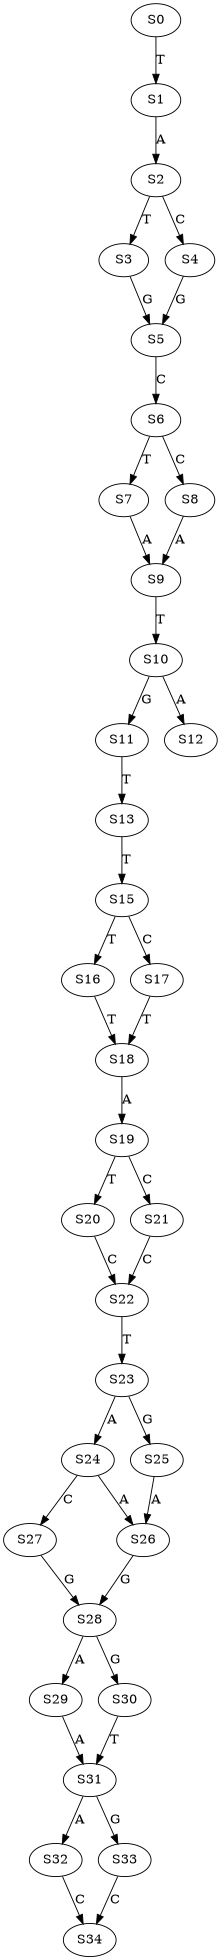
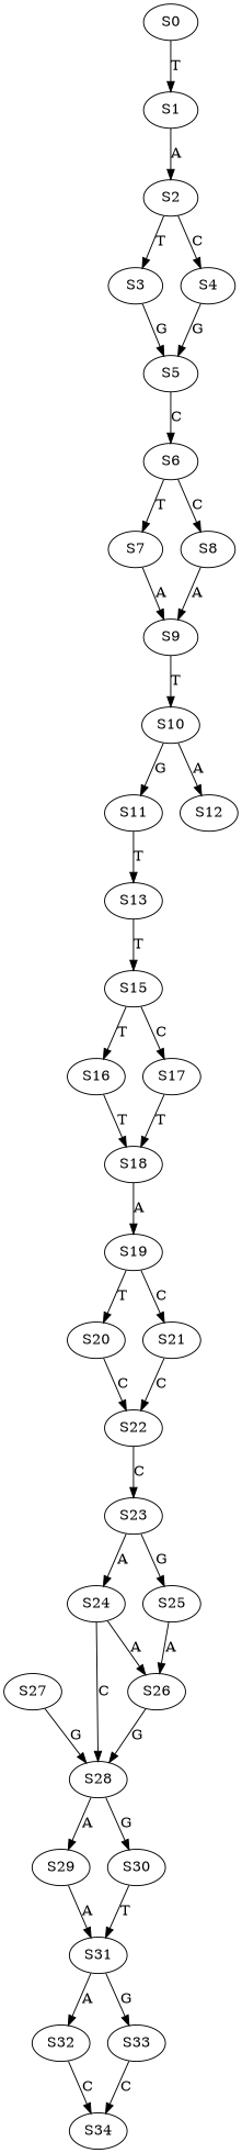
  strict digraph {
    S0
    S1
    S2
    S3
    S4
    S5
    S6
    S7
    S8
    S9
    S10
    S11
    S12
    S13
    S15
    S16
    S17
    S18
    S19
    S20
    S21
    S22
    S23
    S24
    S25
    S26
    S27
    S28
    S29
    S30
    S31
    S32
    S33
    S34
    S0 -> S1 [label=T]
    S1 -> S2 [label=A]
    S2 -> S3 [label=T]
    S2 -> S4 [label=C]
    S3 -> S5 [label=G]
    S4 -> S5 [label=G]
    S5 -> S6 [label=C]
    S6 -> S7 [label=T]
    S6 -> S8 [label=C]
    S7 -> S9 [label=A]
    S8 -> S9 [label=A]
    S9 -> S10 [label=T]
    S10 -> S11 [label=G]
    S10 -> S12 [label=A]
    S11 -> S13 [label=T]
    S13 -> S15 [label=T]
    S15 -> S16 [label=T]
    S15 -> S17 [label=C]
    S16 -> S18 [label=T]
    S17 -> S18 [label=T]
    S18 -> S19 [label=A]
    S19 -> S20 [label=T]
    S19 -> S21 [label=C]
    S20 -> S22 [label=C]
    S21 -> S22 [label=C]
-   S22 -> S23 [label=T]
+   S22 -> S23 [label=C]
    S23 -> S24 [label=A]
    S23 -> S25 [label=G]
    S24 -> S26 [label=A]
-   S24 -> S27 [label=C]
+   S24 -> S28 [label=C]
    S25 -> S26 [label=A]
    S26 -> S28 [label=G]
    S27 -> S28 [label=G]
    S28 -> S29 [label=A]
    S28 -> S30 [label=G]
    S29 -> S31 [label=A]
    S30 -> S31 [label=T]
    S31 -> S32 [label=A]
    S31 -> S33 [label=G]
    S32 -> S34 [label=C]
    S33 -> S34 [label=C]
  }
